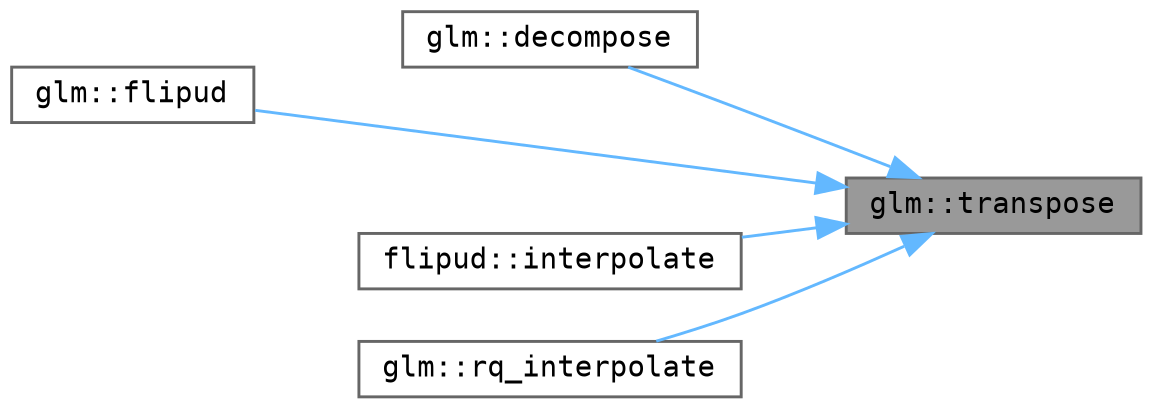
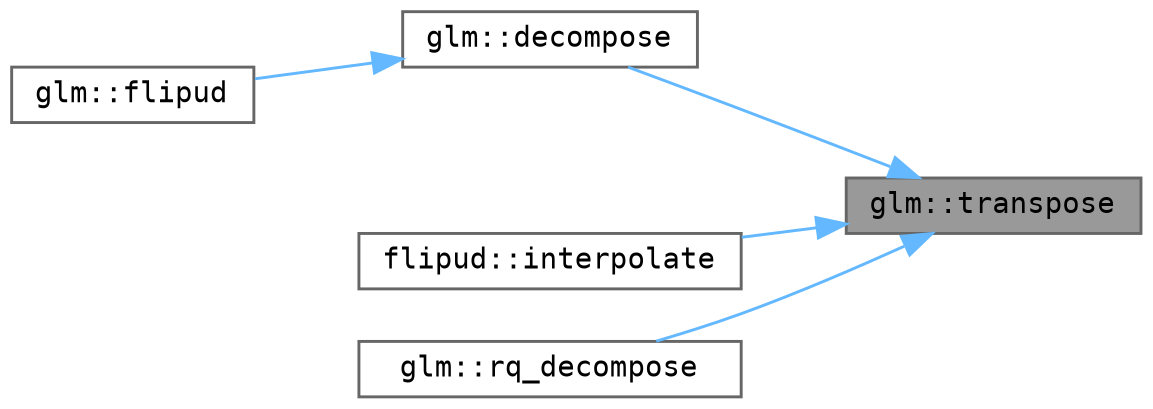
  digraph {
    rankdir=RL
    node [color=grey40 fillcolor=white fontname=Terminal fontsize=10 shape=box style=filled]
    edge [color=steelblue1 dir=back fontname=Terminal fontsize=10 labelfontname=Helvetica labelfontsize=10 style=solid]
    n1 [color=gray40 fillcolor=grey60 fontcolor=black height=0.2 label="glm::transpose" width=0.4]
    n2 [height=0.2 label="glm::decompose" width=0.4]
    n3 [height=0.2 label="glm::flipud" width=0.4]
    n4 [height=0.2 label="flipud::interpolate" width=0.4]
-   n5 [height=0.2 label="glm::rq_interpolate" width=0.4]
+   n5 [height=0.2 label="glm::rq_decompose" width=0.4]
    n1 -> n2
-   n1 -> n3
+   n2 -> n3
    n1 -> n4
    n1 -> n5
  }
